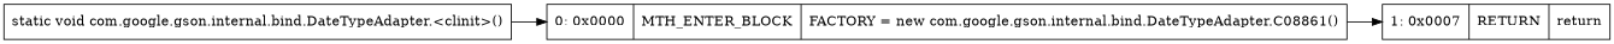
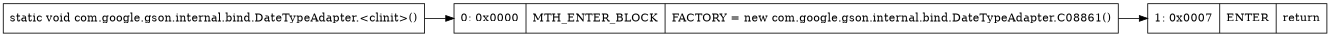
  digraph {
    rankdir=LR
    node [shape=record]
    n1 [label="{0\:\ 0x0000|MTH_ENTER_BLOCK\l|FACTORY = new com.google.gson.internal.bind.DateTypeAdapter.C08861()\l}"]
-   n2 [label="{1\:\ 0x0007|RETURN\l|return\l}"]
+   n2 [label="{1\:\ 0x0007|ENTER\l|return\l}"]
    n3 [label="{static void com.google.gson.internal.bind.DateTypeAdapter.\<clinit\>() }"]
    n1 -> n2
    n3 -> n1
  }
